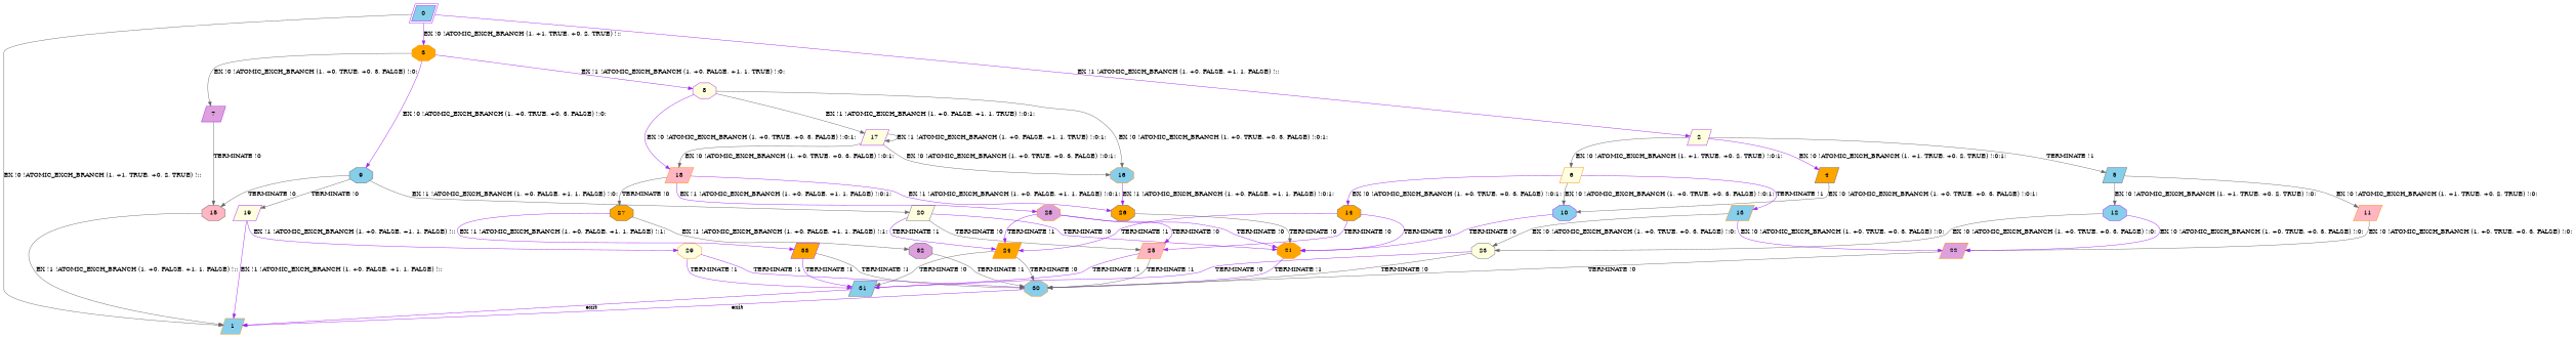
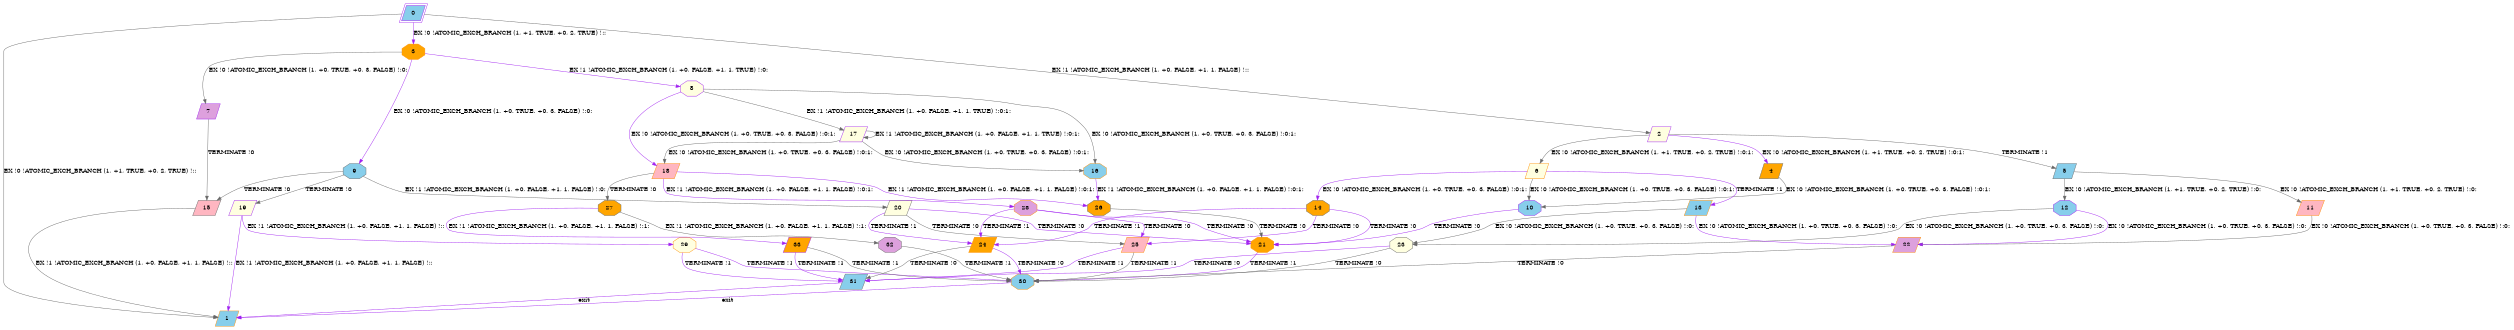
  digraph {
    node [color=darkorange fillcolor=skyblue shape=parallelogram style=filled]
    edge [color=purple]
    0 [color=purple peripheries=2]
    1
    2 [color=purple fillcolor=lightyellow]
    3 [fillcolor=orange shape=octagon]
    4 [color=gray40 fillcolor=orange]
    5 [color=gray40]
    6 [fillcolor=lightyellow]
    7 [color=purple fillcolor=plum]
    8 [color=purple fillcolor=lightyellow shape=octagon]
    9 [color=gray40 shape=octagon]
    10 [color=purple shape=octagon]
    11 [fillcolor=lightpink]
    12 [color=purple shape=octagon]
    13
    14 [color=gray40 fillcolor=orange shape=octagon]
-   15 [color=gray40 fillcolor=lightpink shape=octagon]
+   15 [color=gray40 fillcolor=lightpink]
    16 [shape=octagon]
    17 [color=purple fillcolor=lightyellow]
    18 [fillcolor=lightpink]
    19 [color=purple fillcolor=lightyellow]
    20 [color=gray40 fillcolor=lightyellow]
    21 [fillcolor=orange shape=octagon]
    22 [fillcolor=plum]
    23 [color=gray40 fillcolor=lightyellow shape=octagon]
    24 [fillcolor=orange]
    25 [fillcolor=lightpink]
    26 [color=gray40 fillcolor=orange shape=octagon]
    27 [color=gray40 fillcolor=orange shape=octagon]
    28 [fillcolor=plum shape=octagon]
    29 [fillcolor=lightyellow shape=octagon]
    30 [shape=octagon]
    31 [color=gray40]
    32 [color=gray40 fillcolor=plum shape=octagon]
    33 [color=purple fillcolor=orange]
    0 -> 1 [color=gray40 label="EX !0 !ATOMIC_EXCH_BRANCH (1, +1, TRUE, +0, 2, TRUE) !::"]
-   0 -> 2 [label="EX !1 !ATOMIC_EXCH_BRANCH (1, +0, FALSE, +1, 1, FALSE) !::"]
+   0 -> 2 [color=gray40 label="EX !1 !ATOMIC_EXCH_BRANCH (1, +0, FALSE, +1, 1, FALSE) !::"]
    0 -> 3 [label="EX !0 !ATOMIC_EXCH_BRANCH (1, +1, TRUE, +0, 2, TRUE) !::"]
    2 -> 4 [label="EX !0 !ATOMIC_EXCH_BRANCH (1, +1, TRUE, +0, 2, TRUE) !:0:1:"]
    2 -> 5 [color=gray40 label="TERMINATE !1"]
    2 -> 6 [color=gray40 label="EX !0 !ATOMIC_EXCH_BRANCH (1, +1, TRUE, +0, 2, TRUE) !:0:1:"]
    3 -> 7 [color=gray40 label="EX !0 !ATOMIC_EXCH_BRANCH (1, +0, TRUE, +0, 3, FALSE) !:0:"]
    3 -> 8 [label="EX !1 !ATOMIC_EXCH_BRANCH (1, +0, FALSE, +1, 1, TRUE) !:0:"]
    3 -> 9 [label="EX !0 !ATOMIC_EXCH_BRANCH (1, +0, TRUE, +0, 3, FALSE) !:0:"]
    4 -> 10 [color=gray40 label="EX !0 !ATOMIC_EXCH_BRANCH (1, +0, TRUE, +0, 3, FALSE) !:0:1:"]
    5 -> 11 [color=gray40 label="EX !0 !ATOMIC_EXCH_BRANCH (1, +1, TRUE, +0, 2, TRUE) !:0:"]
    5 -> 12 [color=gray40 label="EX !0 !ATOMIC_EXCH_BRANCH (1, +1, TRUE, +0, 2, TRUE) !:0:"]
    6 -> 10 [color=gray40 label="EX !0 !ATOMIC_EXCH_BRANCH (1, +0, TRUE, +0, 3, FALSE) !:0:1:"]
    6 -> 13 [label="TERMINATE !1"]
    6 -> 14 [label="EX !0 !ATOMIC_EXCH_BRANCH (1, +0, TRUE, +0, 3, FALSE) !:0:1:"]
    7 -> 15 [color=gray40 label="TERMINATE !0"]
    8 -> 16 [color=gray40 label="EX !0 !ATOMIC_EXCH_BRANCH (1, +0, TRUE, +0, 3, FALSE) !:0:1:"]
    8 -> 17 [color=gray40 label="EX !1 !ATOMIC_EXCH_BRANCH (1, +0, FALSE, +1, 1, TRUE) !:0:1:"]
    8 -> 18 [label="EX !0 !ATOMIC_EXCH_BRANCH (1, +0, TRUE, +0, 3, FALSE) !:0:1:"]
    9 -> 15 [color=gray40 label="TERMINATE !0"]
    9 -> 19 [color=gray40 label="TERMINATE !0"]
    9 -> 20 [color=gray40 label="EX !1 !ATOMIC_EXCH_BRANCH (1, +0, FALSE, +1, 1, FALSE) !:0:"]
    10 -> 21 [label="TERMINATE !0"]
    11 -> 22 [color=gray40 label="EX !0 !ATOMIC_EXCH_BRANCH (1, +0, TRUE, +0, 3, FALSE) !:0:"]
    12 -> 22 [label="EX !0 !ATOMIC_EXCH_BRANCH (1, +0, TRUE, +0, 3, FALSE) !:0:"]
    12 -> 23 [color=gray40 label="EX !0 !ATOMIC_EXCH_BRANCH (1, +0, TRUE, +0, 3, FALSE) !:0:"]
    13 -> 22 [label="EX !0 !ATOMIC_EXCH_BRANCH (1, +0, TRUE, +0, 3, FALSE) !:0:"]
    13 -> 23 [color=gray40 label="EX !0 !ATOMIC_EXCH_BRANCH (1, +0, TRUE, +0, 3, FALSE) !:0:"]
    14 -> 21 [label="TERMINATE !0"]
    14 -> 24 [label="TERMINATE !1"]
    14 -> 25 [label="TERMINATE !0"]
    15 -> 1 [color=gray40 label="EX !1 !ATOMIC_EXCH_BRANCH (1, +0, FALSE, +1, 1, FALSE) !::"]
    16 -> 26 [label="EX !1 !ATOMIC_EXCH_BRANCH (1, +0, FALSE, +1, 1, FALSE) !:0:1:"]
    17 -> 16 [color=gray40 label="EX !0 !ATOMIC_EXCH_BRANCH (1, +0, TRUE, +0, 3, FALSE) !:0:1:"]
    17 -> 17 [color=gray40 label="EX !1 !ATOMIC_EXCH_BRANCH (1, +0, FALSE, +1, 1, TRUE) !:0:1:"]
    17 -> 18 [color=gray40 label="EX !0 !ATOMIC_EXCH_BRANCH (1, +0, TRUE, +0, 3, FALSE) !:0:1:"]
    18 -> 26 [label="EX !1 !ATOMIC_EXCH_BRANCH (1, +0, FALSE, +1, 1, FALSE) !:0:1:"]
    18 -> 27 [color=gray40 label="TERMINATE !0"]
    18 -> 28 [label="EX !1 !ATOMIC_EXCH_BRANCH (1, +0, FALSE, +1, 1, FALSE) !:0:1:"]
    19 -> 1 [label="EX !1 !ATOMIC_EXCH_BRANCH (1, +0, FALSE, +1, 1, FALSE) !::"]
    19 -> 29 [label="EX !1 !ATOMIC_EXCH_BRANCH (1, +0, FALSE, +1, 1, FALSE) !::"]
    20 -> 21 [label="TERMINATE !0"]
    20 -> 24 [label="TERMINATE !1"]
    20 -> 25 [color=gray40 label="TERMINATE !0"]
    21 -> 30 [label="TERMINATE !1"]
    22 -> 30 [color=gray40 label="TERMINATE !0"]
    23 -> 30 [color=gray40 label="TERMINATE !0"]
    23 -> 31 [label="TERMINATE !0"]
-   24 -> 30 [color=gray40 label="TERMINATE !0"]
+   24 -> 30 [label="TERMINATE !0"]
    24 -> 31 [color=gray40 label="TERMINATE !0"]
    25 -> 30 [color=gray40 label="TERMINATE !1"]
    25 -> 31 [label="TERMINATE !1"]
    26 -> 21 [color=gray40 label="TERMINATE !0"]
    27 -> 32 [color=gray40 label="EX !1 !ATOMIC_EXCH_BRANCH (1, +0, FALSE, +1, 1, FALSE) !:1:"]
    27 -> 33 [label="EX !1 !ATOMIC_EXCH_BRANCH (1, +0, FALSE, +1, 1, FALSE) !:1:"]
    28 -> 21 [label="TERMINATE !0"]
    28 -> 24 [label="TERMINATE !1"]
    28 -> 25 [label="TERMINATE !0"]
    29 -> 30 [label="TERMINATE !1"]
    29 -> 31 [label="TERMINATE !1"]
    30 -> 1 [label=exit]
    31 -> 1 [label=exit]
    32 -> 30 [color=gray40 label="TERMINATE !1"]
    33 -> 30 [color=gray40 label="TERMINATE !1"]
    33 -> 31 [label="TERMINATE !1"]
  }
